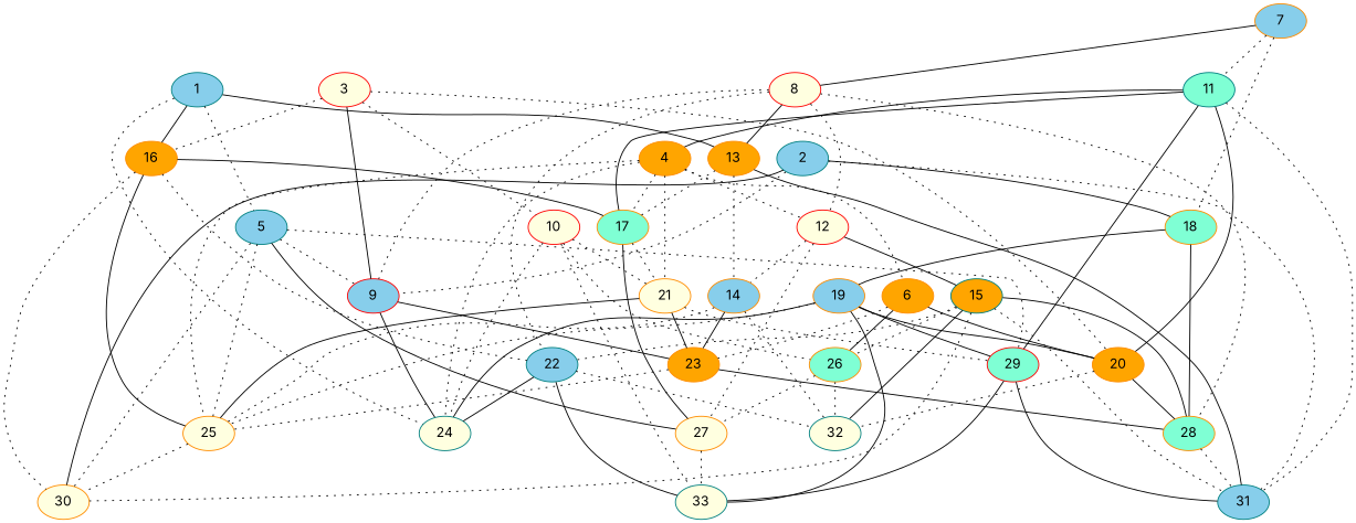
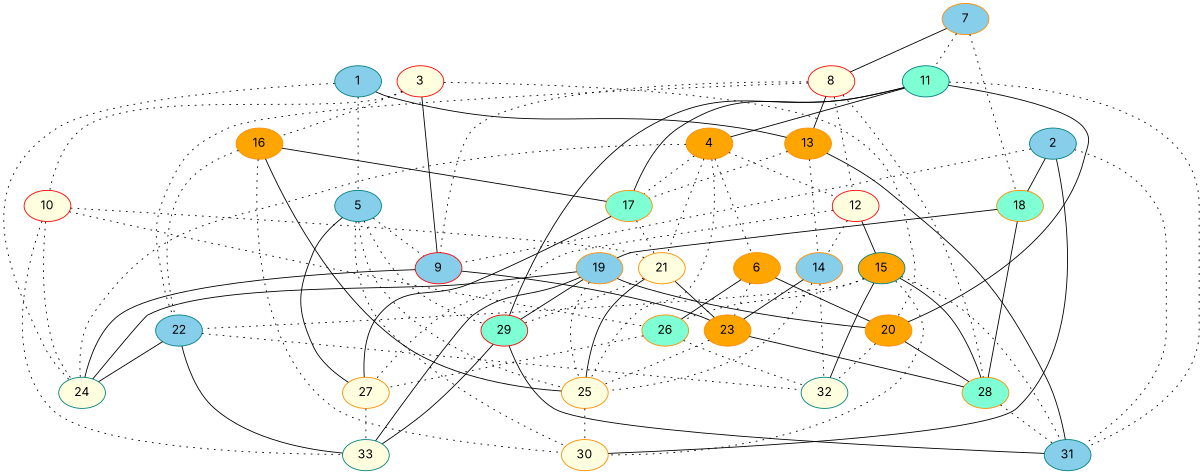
  graph {
    fontname=Inter
    node [color=darkorange fillcolor=lightyellow fontname=Inter style=filled]
    edge [fontname=Inter style=dotted weight=1.0]
    1 [color=teal fillcolor=skyblue]
    5 [color=teal fillcolor=skyblue]
    13 [fillcolor=orange]
    16 [fillcolor=orange]
    24 [color=teal]
    9 [color=red fillcolor=skyblue]
    30
    25
    27
    29 [color=red fillcolor=aquamarine]
    31 [color=teal fillcolor=skyblue]
    17 [fillcolor=aquamarine]
    14 [fillcolor=skyblue]
    22 [color=teal fillcolor=skyblue]
    2 [color=teal fillcolor=skyblue]
    18 [fillcolor=aquamarine]
    23 [fillcolor=orange]
    28 [fillcolor=aquamarine]
    19 [fillcolor=skyblue]
    3 [color=red]
    10 [color=red]
    20 [fillcolor=orange]
    21
    26 [fillcolor=aquamarine]
    33 [color=teal]
    32 [color=teal]
    4 [fillcolor=orange]
    6 [fillcolor=orange]
    12 [color=red]
    15 [color=teal fillcolor=orange]
    7 [fillcolor=skyblue]
    8 [color=red]
    11 [color=teal fillcolor=aquamarine]
    1 -- 5
    1 -- 13 [style=solid]
-   1 -- 16 [style=solid]
    1 -- 24
    5 -- 9
    5 -- 30
    5 -- 25
    5 -- 27 [style=solid]
    5 -- 29
    13 -- 31 [style=solid]
    13 -- 17
    13 -- 14 [weight=2.0]
    16 -- 30
    16 -- 25 [style=solid]
    16 -- 17 [style=solid]
    16 -- 22
    9 -- 24 [style=solid]
    9 -- 23 [style=solid]
    25 -- 30
    27 -- 33 [weight=2.0]
    29 -- 31 [style=solid]
    29 -- 33 [style=solid]
    17 -- 27 [style=solid]
    17 -- 21
    14 -- 25
    14 -- 23 [style=solid]
    14 -- 32
    22 -- 24 [style=solid]
    22 -- 33 [style=solid]
    22 -- 32
    2 -- 9
    2 -- 30 [style=solid]
    2 -- 31
    2 -- 18 [style=solid]
    18 -- 28 [style=solid]
    18 -- 19 [style=solid]
    23 -- 25
    23 -- 28 [style=solid]
    28 -- 31
    19 -- 24 [style=solid]
    19 -- 25
    19 -- 29 [style=solid]
    19 -- 20 [style=solid]
    19 -- 33 [style=solid]
    3 -- 16
    3 -- 9 [style=solid]
    3 -- 10
    3 -- 20
    10 -- 24
    10 -- 21
    10 -- 26 [weight=2.0]
    10 -- 33
    20 -- 28 [style=solid]
    20 -- 32
    21 -- 25 [style=solid]
    21 -- 29
    21 -- 23 [style=solid]
    26 -- 27
    26 -- 32
    4 -- 24
    4 -- 25
    4 -- 17
    4 -- 21
    4 -- 6
    4 -- 12
    6 -- 23
    6 -- 20 [style=solid]
    6 -- 26 [style=solid]
    12 -- 27
    12 -- 14
    12 -- 15 [style=solid]
    15 -- 30
    15 -- 31
    15 -- 22
    15 -- 28 [style=solid]
    15 -- 26
    15 -- 32 [style=solid weight=2.0]
    7 -- 18 [weight=2.0]
    7 -- 8 [style=solid]
    7 -- 11
    8 -- 13 [style=solid]
    8 -- 9
    8 -- 22
    8 -- 28
    8 -- 12
    11 -- 29 [style=solid]
    11 -- 31
    11 -- 17 [style=solid]
    11 -- 20 [style=solid]
    11 -- 4 [style=solid]
  }
